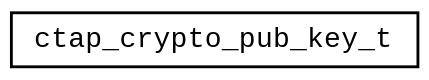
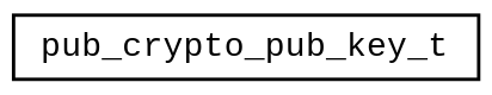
  digraph {
    rankdir=LR
    fontname="Liberation Mono"
-   n1 [color=black fillcolor=white fontname="Liberation Mono" fontsize=10 height=0.2 label=ctap_crypto_pub_key_t shape=record style=filled width=0.4]
+   n1 [color=black fillcolor=white fontname="Liberation Mono" fontsize=10 height=0.2 label=pub_crypto_pub_key_t shape=record style=filled width=0.4]
  }
